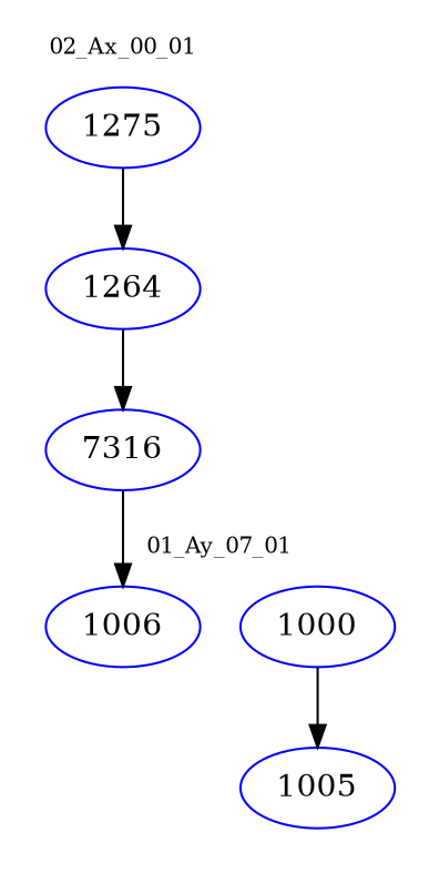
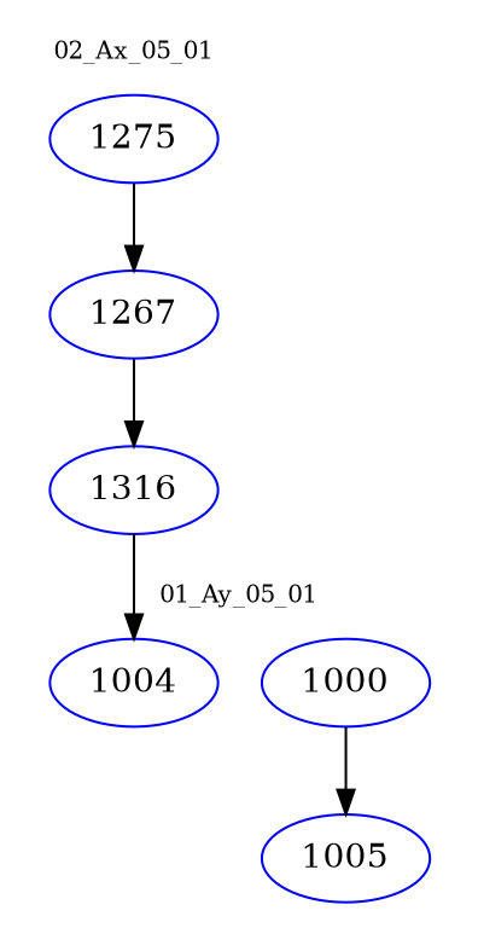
  digraph {
    node [color=blue]
    edge [color=black]
-   n1 [label=1264]
+   n1 [label=1267]
    n2 [label=1275]
-   n3 [label=7316]
+   n3 [label=1316]
    n4 [label=1000]
-   n5 [label=1006]
+   n5 [label=1004]
    n6 [label=1005]
    subgraph cluster_1 {
      color=white
      fontsize=10
-     label="02_Ax_00_01"
+     label="02_Ax_05_01"
      n1
      n2
      n3
    }
    subgraph cluster_2 {
      color=white
      fontsize=10
-     label="01_Ay_07_01"
+     label="01_Ay_05_01"
      n4
      n5
      n6
    }
    n1 -> n3
    n2 -> n1
    n3 -> n5
    n4 -> n6
  }
